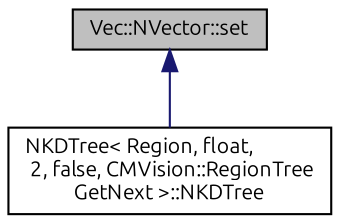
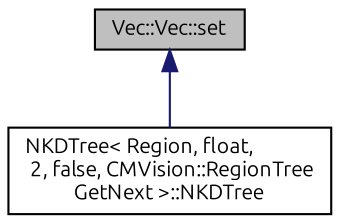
  digraph {
    rankdir=TB
    fontname=Ubuntu
    node [color=black fontname=Ubuntu fontsize=10 shape=record style=filled]
-   n1 [fillcolor=grey75 fontcolor=black height=0.2 label="Vec::NVector::set" width=0.4]
+   n1 [fillcolor=grey75 fontcolor=black height=0.2 label="Vec::Vec::set" width=0.4]
    n2 [fillcolor=white height=0.2 label="NKDTree\< Region, float,\l 2, false, CMVision::RegionTree\lGetNext \>::NKDTree" width=0.4]
    n1 -> n2 [color=midnightblue dir=back fontname=Ubuntu fontsize=10 labelfontname=Helvetica labelfontsize=10 style=solid]
  }
